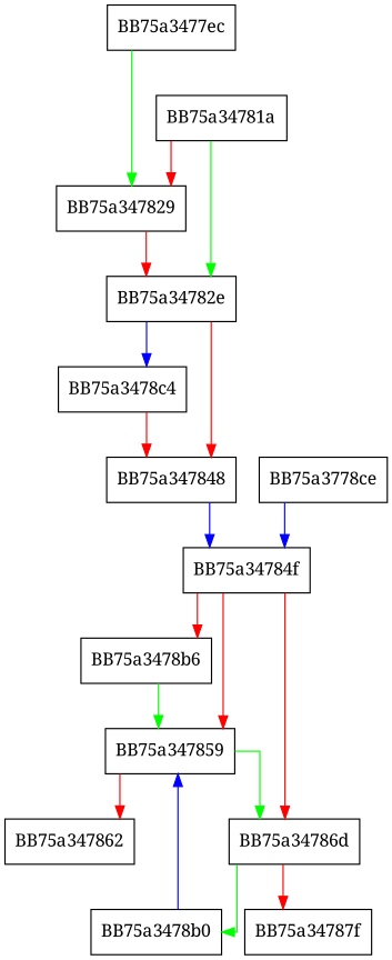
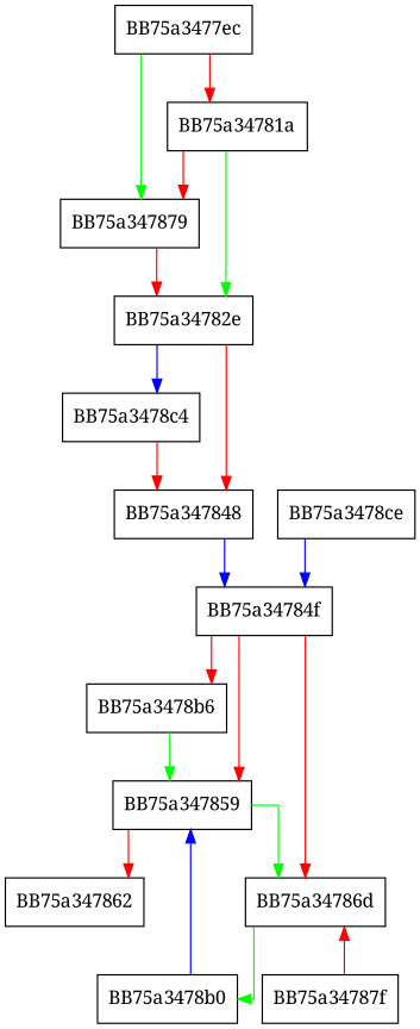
  digraph {
    fontname="Noto Serif"
    splines=ortho
    node [fontname="Noto Serif" shape=box]
    edge [color=red fontname="Noto Serif"]
    BB75a3477ec
-   BB75a347829
+   BB75a347829 [label=BB75a347879]
    BB75a34781a
    BB75a34782e
    BB75a3478c4
    BB75a347848
    BB75a34784f
-   BB75a3478ce [label=BB75a3778ce]
+   BB75a3478ce
    BB75a3478b6
    BB75a347859
    BB75a34786d
    BB75a347862
    BB75a3478b0
    BB75a34787f
    BB75a3477ec -> BB75a347829 [color=green]
+   BB75a3477ec -> BB75a34781a
    BB75a347829 -> BB75a34782e
    BB75a34781a -> BB75a347829
    BB75a34781a -> BB75a34782e [color=green]
    BB75a34782e -> BB75a3478c4 [color=blue]
    BB75a34782e -> BB75a347848
    BB75a3478c4 -> BB75a347848
    BB75a347848 -> BB75a34784f [color=blue]
    BB75a34784f -> BB75a3478b6
    BB75a34784f -> BB75a347859
    BB75a34784f -> BB75a34786d
    BB75a3478ce -> BB75a34784f [color=blue]
    BB75a3478b6 -> BB75a347859 [color=green]
    BB75a347859 -> BB75a34786d [color=green]
    BB75a347859 -> BB75a347862
    BB75a34786d -> BB75a3478b0 [color=green]
-   BB75a34786d -> BB75a34787f
+   BB75a34787f -> BB75a34786d
    BB75a3478b0 -> BB75a347859 [color=blue]
  }
